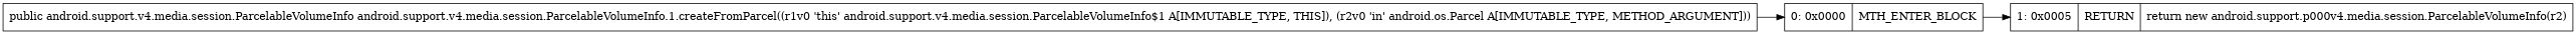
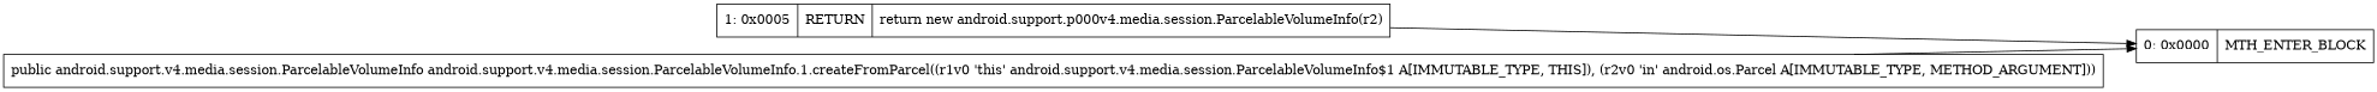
  digraph {
    rankdir=LR
    node [shape=record]
    n1 [label="{0\:\ 0x0000|MTH_ENTER_BLOCK\l}"]
    n2 [label="{1\:\ 0x0005|RETURN\l|return new android.support.p000v4.media.session.ParcelableVolumeInfo(r2)\l}"]
    n3 [label="{public android.support.v4.media.session.ParcelableVolumeInfo android.support.v4.media.session.ParcelableVolumeInfo.1.createFromParcel((r1v0 'this' android.support.v4.media.session.ParcelableVolumeInfo$1 A[IMMUTABLE_TYPE, THIS]), (r2v0 'in' android.os.Parcel A[IMMUTABLE_TYPE, METHOD_ARGUMENT])) }"]
-   n1 -> n2
+   n2 -> n1
    n3 -> n1
  }
